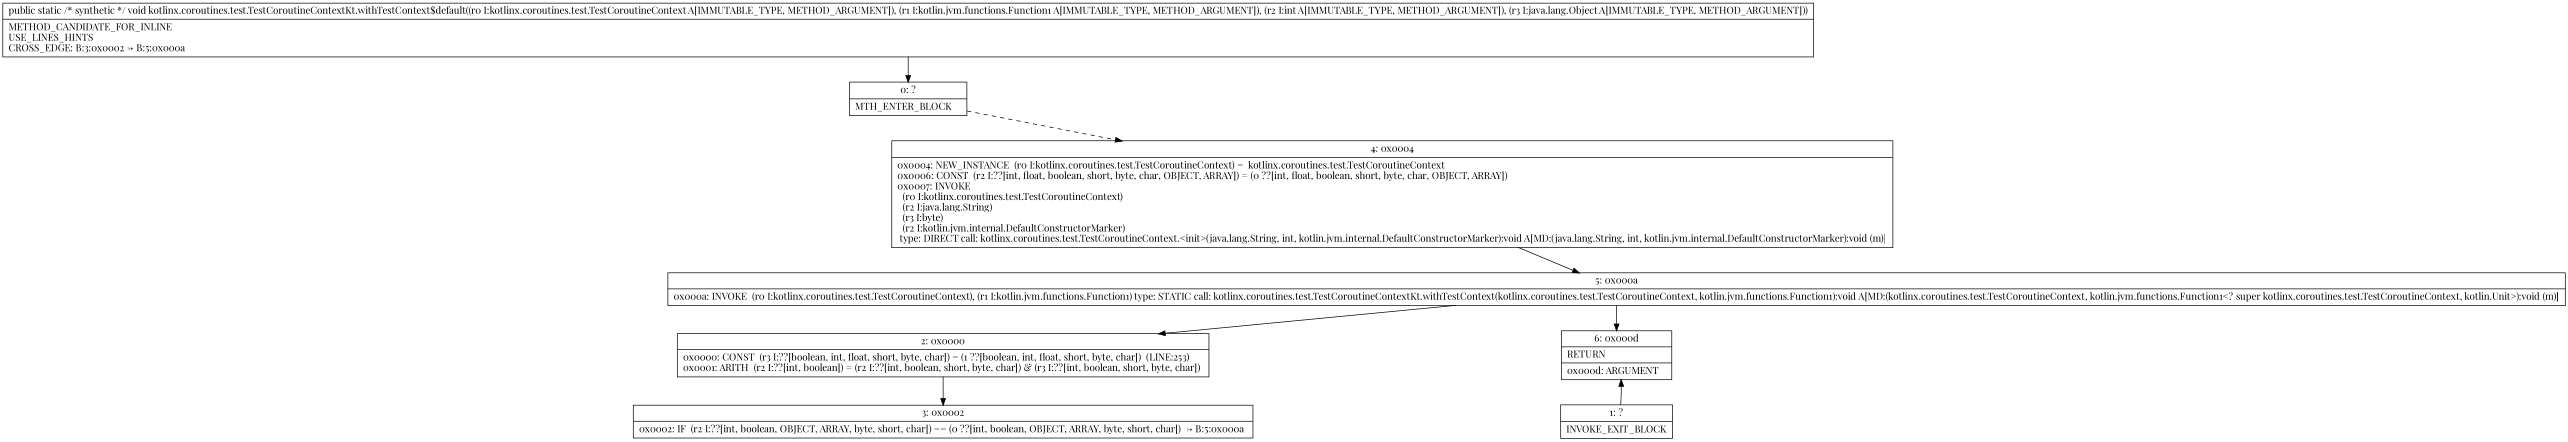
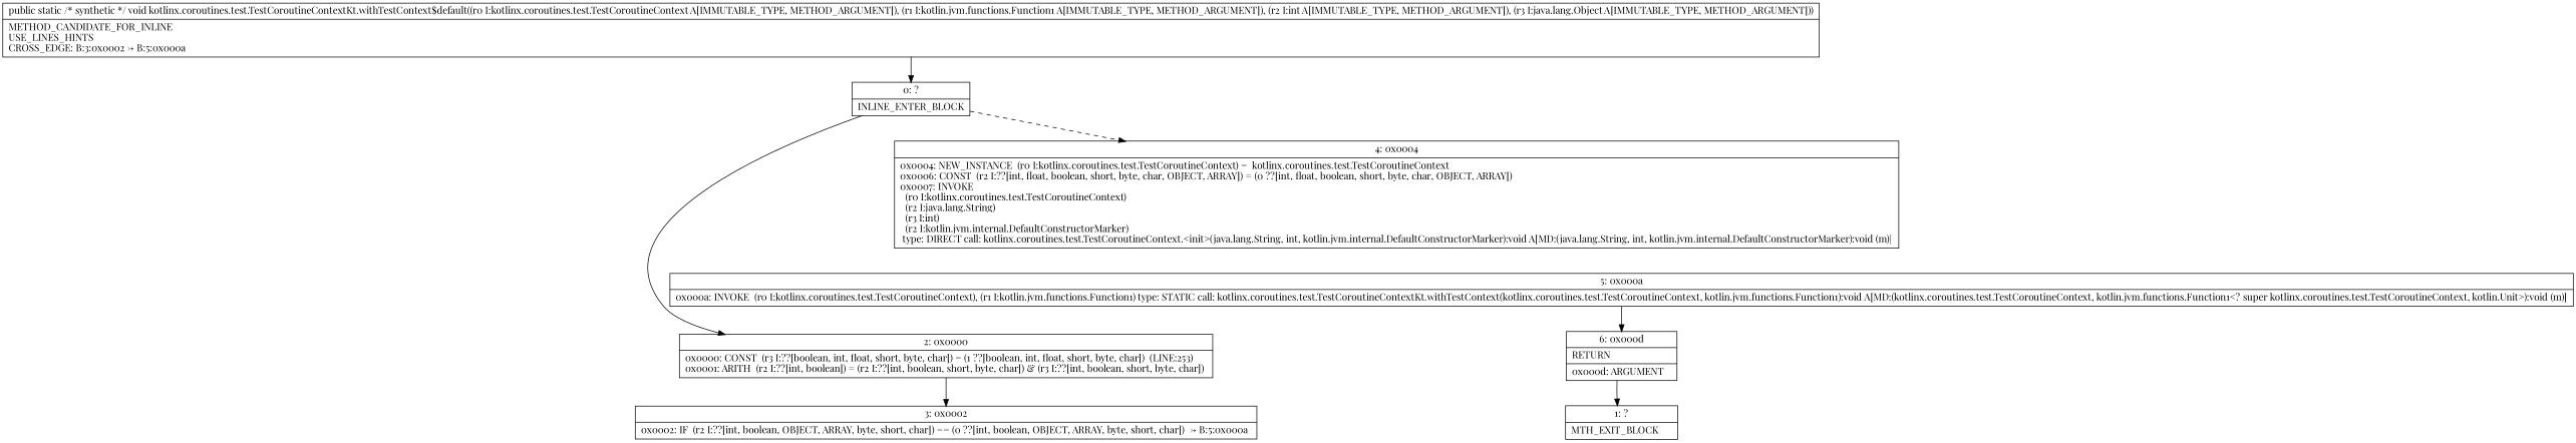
  digraph {
    fontname="Playfair Display"
    node [fontname="Playfair Display" shape=record]
    edge [fontname="Playfair Display"]
-   n1 [label="{0\:\ ?|MTH_ENTER_BLOCK\l}"]
+   n1 [label="{0\:\ ?|INLINE_ENTER_BLOCK\l}"]
    n2 [label="{2\:\ 0x0000|0x0000: CONST  (r3 I:??[boolean, int, float, short, byte, char]) = (1 ??[boolean, int, float, short, byte, char])  (LINE:253)\l0x0001: ARITH  (r2 I:??[int, boolean]) = (r2 I:??[int, boolean, short, byte, char]) & (r3 I:??[int, boolean, short, byte, char]) \l}"]
-   n3 [label="{4\:\ 0x0004|0x0004: NEW_INSTANCE  (r0 I:kotlinx.coroutines.test.TestCoroutineContext) =  kotlinx.coroutines.test.TestCoroutineContext \l0x0006: CONST  (r2 I:??[int, float, boolean, short, byte, char, OBJECT, ARRAY]) = (0 ??[int, float, boolean, short, byte, char, OBJECT, ARRAY]) \l0x0007: INVOKE  \l  (r0 I:kotlinx.coroutines.test.TestCoroutineContext)\l  (r2 I:java.lang.String)\l  (r3 I:byte)\l  (r2 I:kotlin.jvm.internal.DefaultConstructorMarker)\l type: DIRECT call: kotlinx.coroutines.test.TestCoroutineContext.\<init\>(java.lang.String, int, kotlin.jvm.internal.DefaultConstructorMarker):void A[MD:(java.lang.String, int, kotlin.jvm.internal.DefaultConstructorMarker):void (m)]\l}"]
+   n3 [label="{4\:\ 0x0004|0x0004: NEW_INSTANCE  (r0 I:kotlinx.coroutines.test.TestCoroutineContext) =  kotlinx.coroutines.test.TestCoroutineContext \l0x0006: CONST  (r2 I:??[int, float, boolean, short, byte, char, OBJECT, ARRAY]) = (0 ??[int, float, boolean, short, byte, char, OBJECT, ARRAY]) \l0x0007: INVOKE  \l  (r0 I:kotlinx.coroutines.test.TestCoroutineContext)\l  (r2 I:java.lang.String)\l  (r3 I:int)\l  (r2 I:kotlin.jvm.internal.DefaultConstructorMarker)\l type: DIRECT call: kotlinx.coroutines.test.TestCoroutineContext.\<init\>(java.lang.String, int, kotlin.jvm.internal.DefaultConstructorMarker):void A[MD:(java.lang.String, int, kotlin.jvm.internal.DefaultConstructorMarker):void (m)]\l}"]
    n4 [label="{3\:\ 0x0002|0x0002: IF  (r2 I:??[int, boolean, OBJECT, ARRAY, byte, short, char]) == (0 ??[int, boolean, OBJECT, ARRAY, byte, short, char])  \-\> B:5:0x000a \l}"]
    n5 [label="{5\:\ 0x000a|0x000a: INVOKE  (r0 I:kotlinx.coroutines.test.TestCoroutineContext), (r1 I:kotlin.jvm.functions.Function1) type: STATIC call: kotlinx.coroutines.test.TestCoroutineContextKt.withTestContext(kotlinx.coroutines.test.TestCoroutineContext, kotlin.jvm.functions.Function1):void A[MD:(kotlinx.coroutines.test.TestCoroutineContext, kotlin.jvm.functions.Function1\<? super kotlinx.coroutines.test.TestCoroutineContext, kotlin.Unit\>):void (m)]\l}"]
    n6 [label="{6\:\ 0x000d|RETURN\l|0x000d: ARGUMENT   \l}"]
-   n7 [label="{1\:\ ?|INVOKE_EXIT_BLOCK\l}"]
+   n7 [label="{1\:\ ?|MTH_EXIT_BLOCK\l}"]
    n8 [label="{public static \/* synthetic *\/ void kotlinx.coroutines.test.TestCoroutineContextKt.withTestContext$default((r0 I:kotlinx.coroutines.test.TestCoroutineContext A[IMMUTABLE_TYPE, METHOD_ARGUMENT]), (r1 I:kotlin.jvm.functions.Function1 A[IMMUTABLE_TYPE, METHOD_ARGUMENT]), (r2 I:int A[IMMUTABLE_TYPE, METHOD_ARGUMENT]), (r3 I:java.lang.Object A[IMMUTABLE_TYPE, METHOD_ARGUMENT]))  | METHOD_CANDIDATE_FOR_INLINE\lUSE_LINES_HINTS\lCROSS_EDGE: B:3:0x0002 \-\> B:5:0x000a\l}"]
-   n5 -> n2
+   n1 -> n2
    n1 -> n3 [style=dashed]
    n2 -> n4
-   n3 -> n5
    n5 -> n6
-   n7 -> n6
+   n6 -> n7
    n8 -> n1
  }
